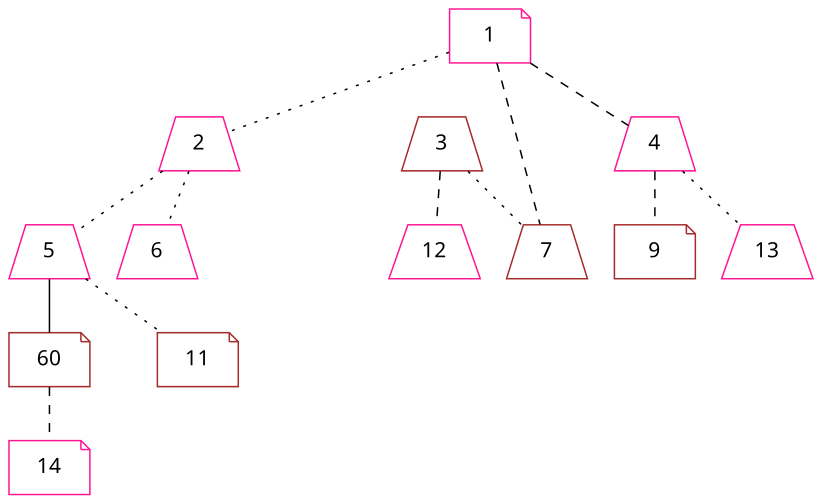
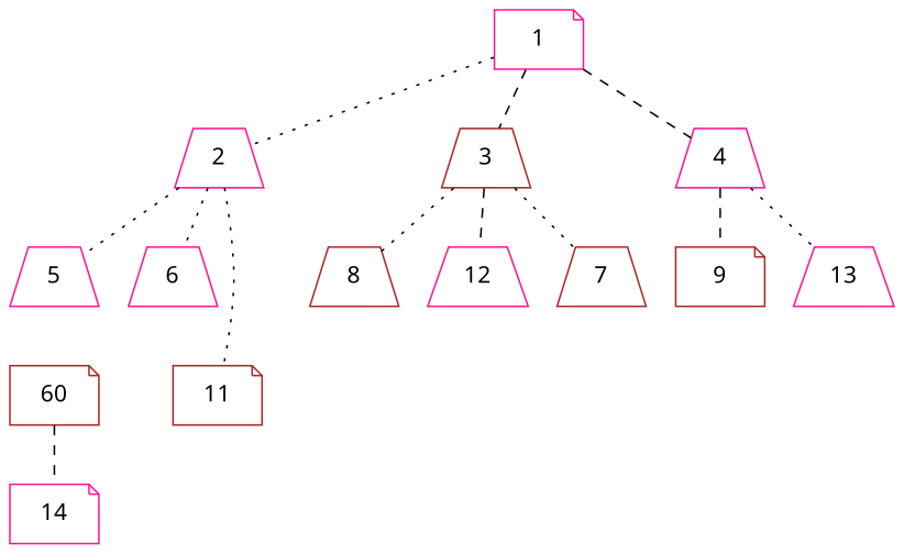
  graph {
    fontname="Noto Sans"
    node [chem=C color=deeppink fontname="Noto Sans" shape=trapezium]
    edge [fontname="Noto Sans" style=dotted valence=1]
    1 [shape=note]
    2
    3 [color=brown]
    4
    5
    6 [chem=Cl]
    7 [chem=Cl color=brown]
+   8 [chem=Cl color=brown]
    12 [chem=H]
    9 [chem=O color=brown shape=note]
    13 [chem=H]
    n12 [chem=O color=brown label=60 shape=note]
    11 [chem=O color=brown shape=note]
    14 [chem=H shape=note]
    1 -- 2 [valence=2]
-   1 -- 7 [style=dashed]
+   1 -- 3 [style=dashed]
    1 -- 4 [style=dashed]
    2 -- 5
    2 -- 6
    3 -- 7
+   3 -- 8
    3 -- 12 [style=dashed]
    4 -- 9 [style=dashed valence=2]
    4 -- 13
-   5 -- n12 [style=solid]
-   5 -- 11 [valence=2]
+   2 -- 11 [valence=2]
    n12 -- 14 [style=dashed]
  }
